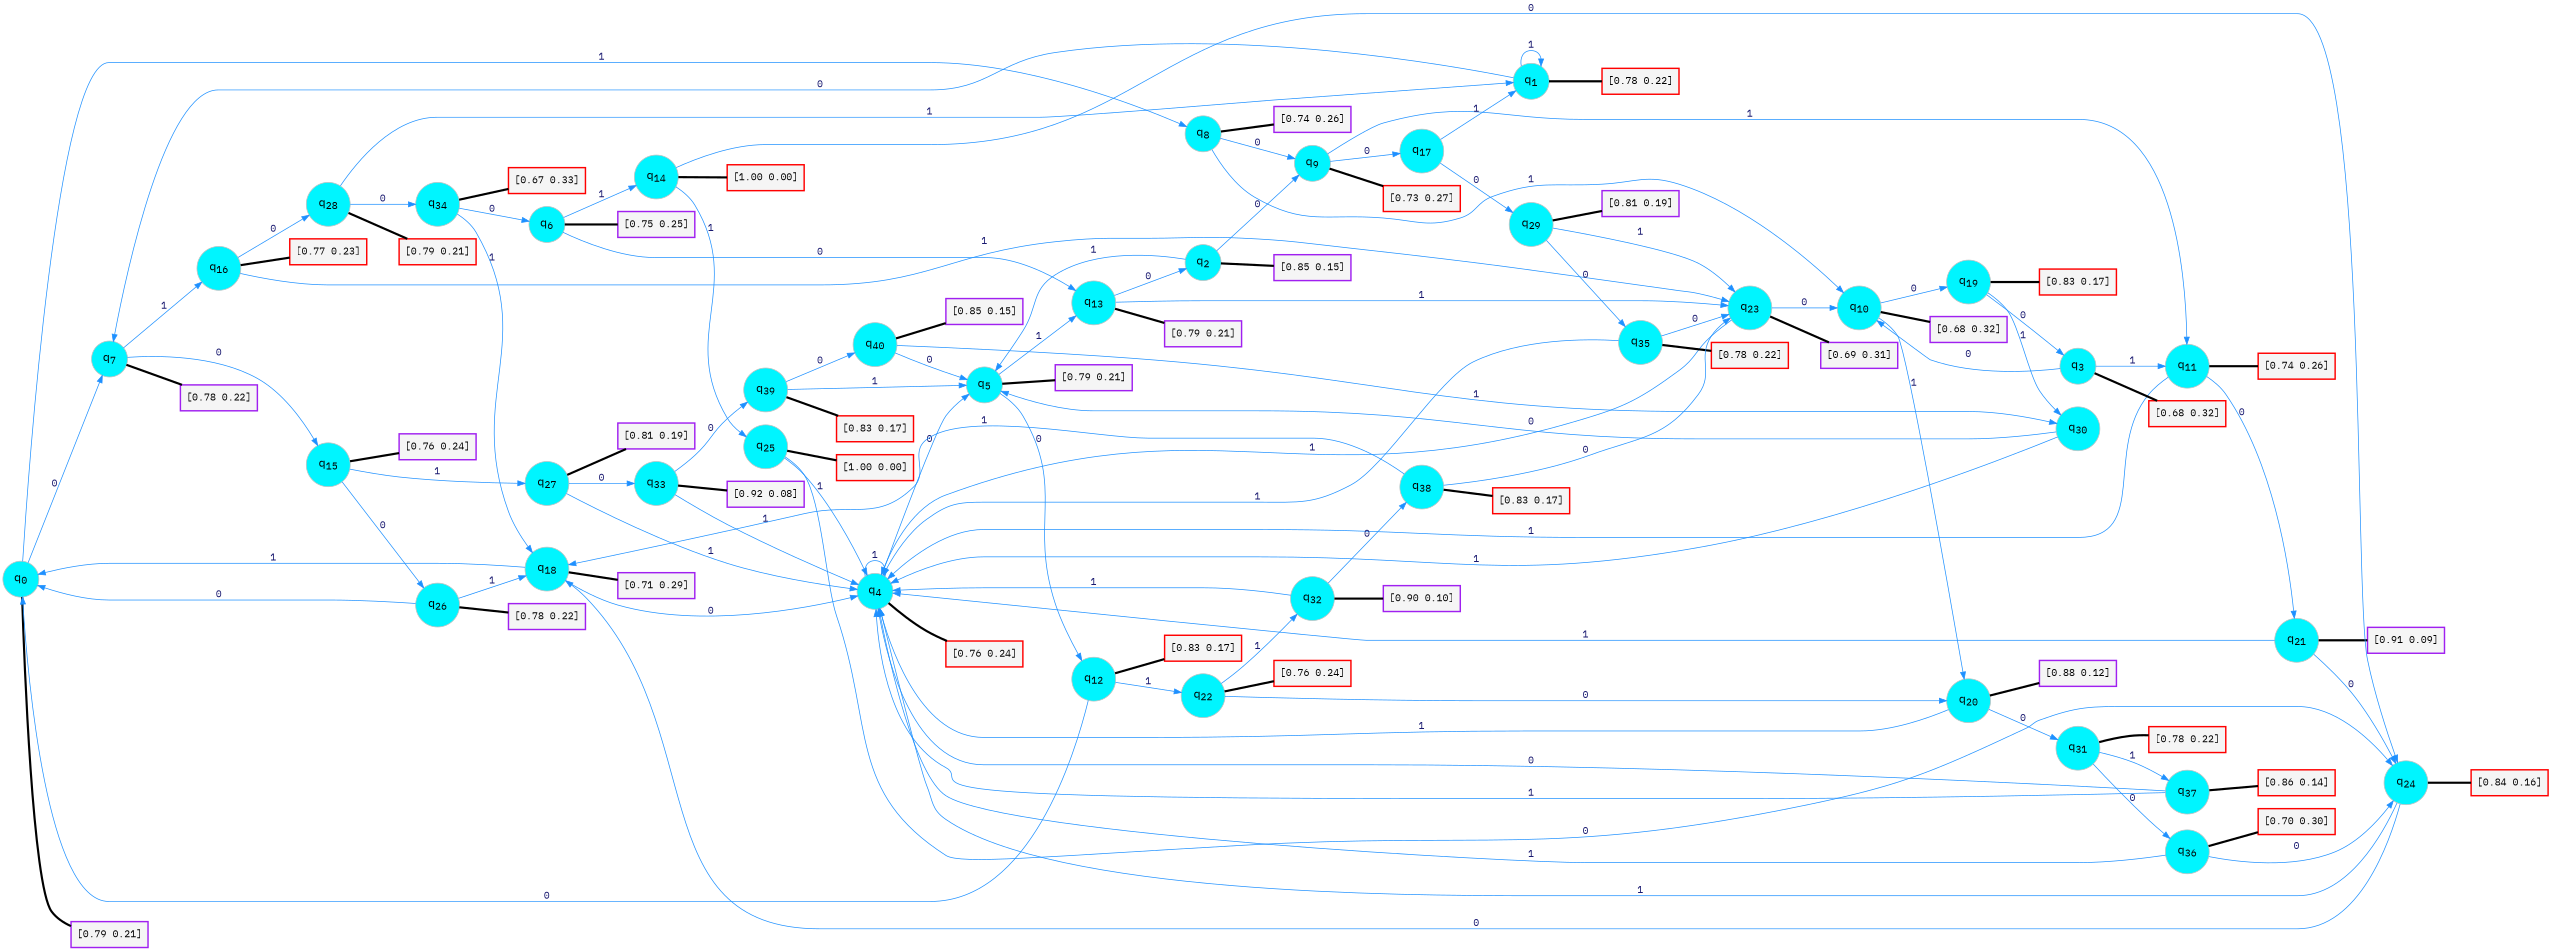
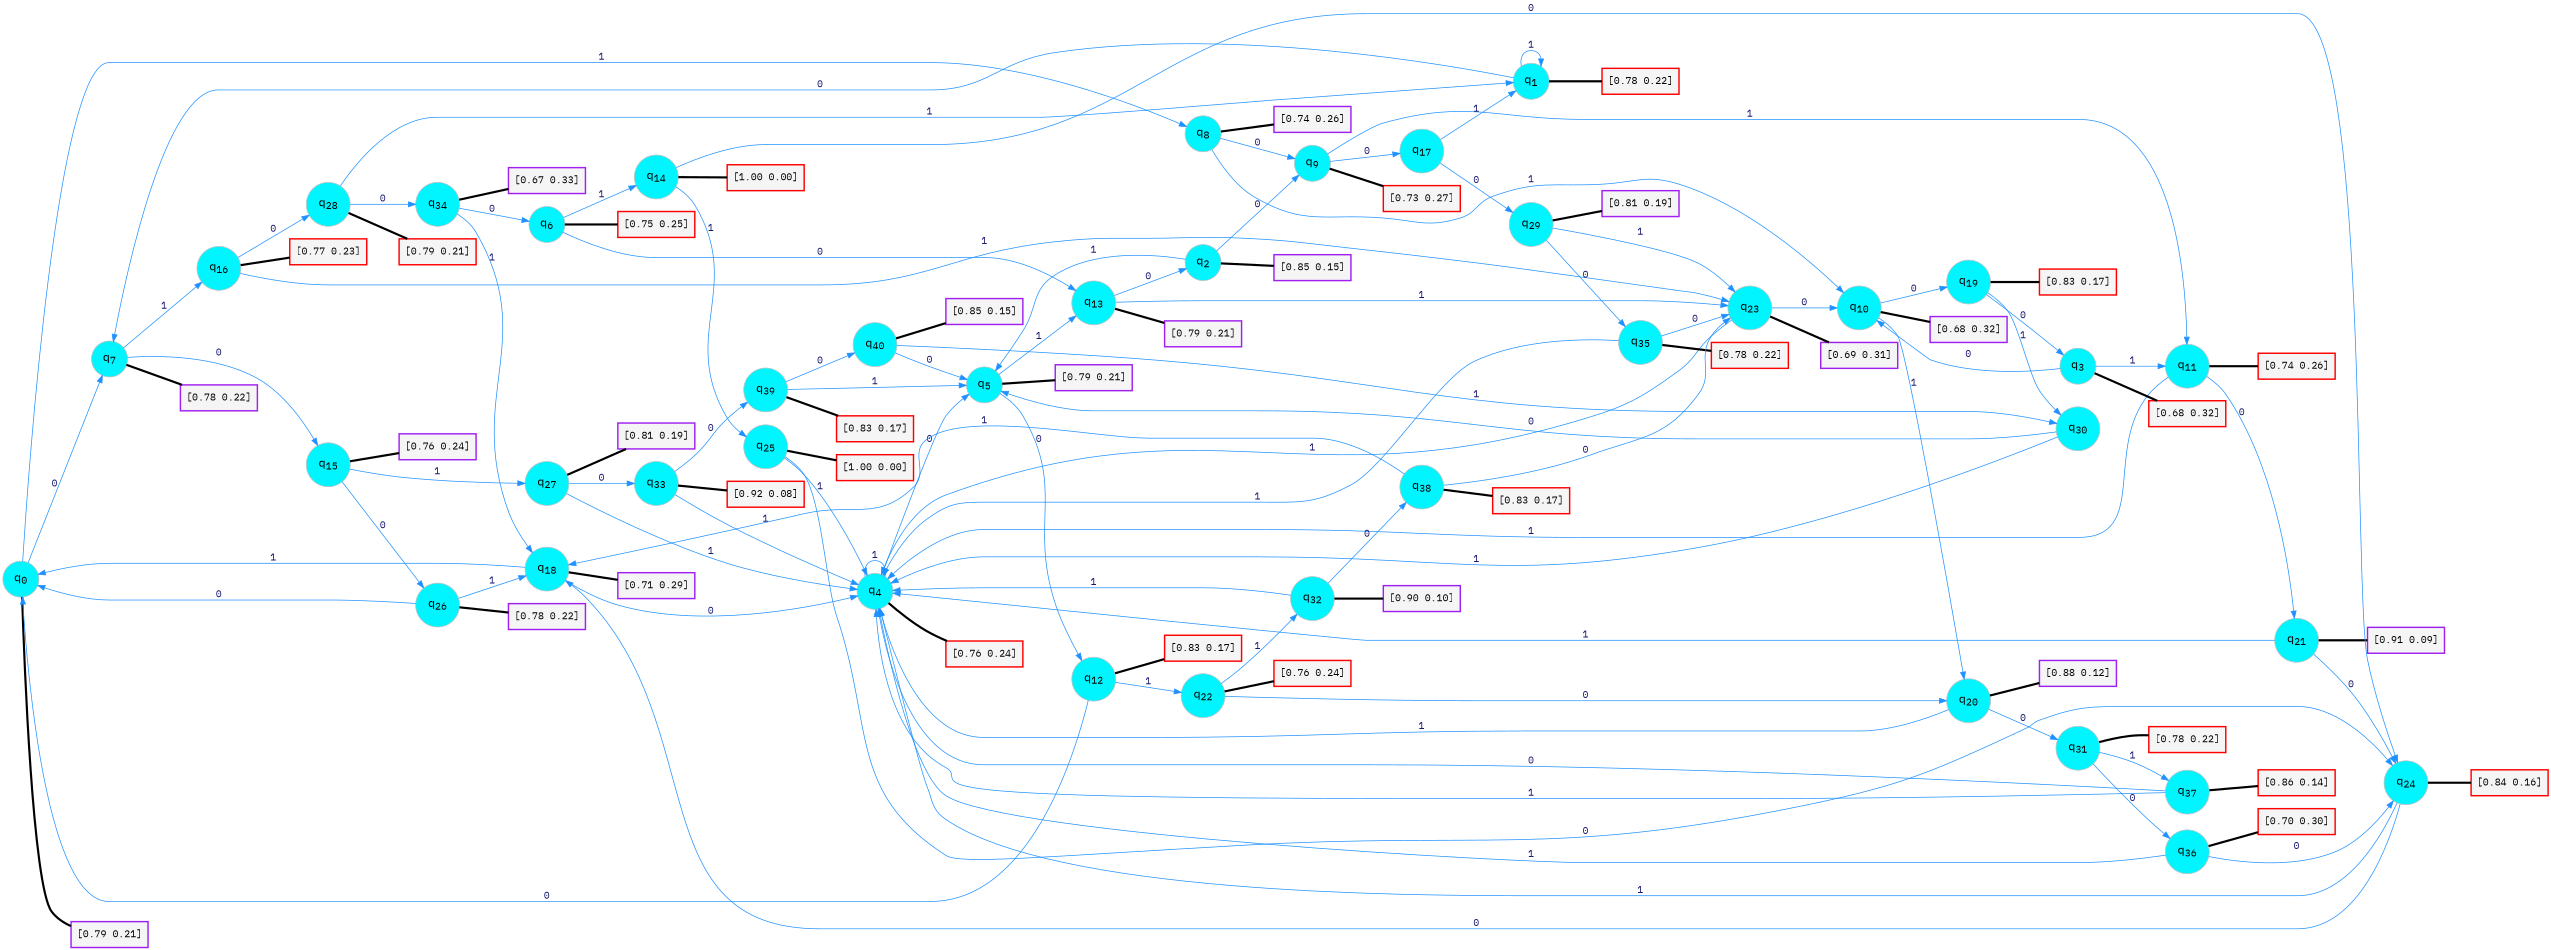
  digraph {
    fontname="IBM Plex Mono"
    rankdir=LR
    node [color=gray fillcolor=turquoise1 fontcolor=black fontname="IBM Plex Mono" fontsize=16 fontweight=bold shape=circle style=filled]
    edge [arrowsize=1 color=dodgerblue1 fontcolor=midnightblue fontname="IBM Plex Mono" fontweight=bold penwidth=1 style=solid weight=20]
    n1 [label=<q<SUB>0</SUB>>]
    n2 [label=<q<SUB>7</SUB>>]
    n3 [label=<q<SUB>8</SUB>>]
    n4 [color=purple fillcolor=whitesmoke fontsize=14 label="[0.79 0.21]" penwidth=2 shape=box]
    n5 [label=<q<SUB>15</SUB>>]
    n6 [label=<q<SUB>16</SUB>>]
    n7 [color=purple fillcolor=whitesmoke fontsize=14 label="[0.78 0.22]" penwidth=2 shape=box]
    n8 [label=<q<SUB>9</SUB>>]
    n9 [label=<q<SUB>10</SUB>>]
    n10 [color=purple fillcolor=whitesmoke fontsize=14 label="[0.74 0.26]" penwidth=2 shape=box]
    n11 [label=<q<SUB>1</SUB>>]
    n12 [color=red fillcolor=whitesmoke fontsize=14 label="[0.78 0.22]" penwidth=2 shape=box]
    n13 [label=<q<SUB>2</SUB>>]
    n14 [label=<q<SUB>5</SUB>>]
    n15 [color=purple fillcolor=whitesmoke fontsize=14 label="[0.85 0.15]" penwidth=2 shape=box]
    n16 [label=<q<SUB>12</SUB>>]
    n17 [label=<q<SUB>13</SUB>>]
    n18 [color=purple fillcolor=whitesmoke fontsize=14 label="[0.79 0.21]" penwidth=2 shape=box]
    n19 [label=<q<SUB>11</SUB>>]
    n20 [label=<q<SUB>17</SUB>>]
    n21 [color=red fillcolor=whitesmoke fontsize=14 label="[0.73 0.27]" penwidth=2 shape=box]
    n22 [label=<q<SUB>3</SUB>>]
    n23 [color=red fillcolor=whitesmoke fontsize=14 label="[0.68 0.32]" penwidth=2 shape=box]
    n24 [label=<q<SUB>19</SUB>>]
    n25 [label=<q<SUB>20</SUB>>]
    n26 [color=purple fillcolor=whitesmoke fontsize=14 label="[0.68 0.32]" penwidth=2 shape=box]
    n27 [label=<q<SUB>4</SUB>>]
    n28 [label=<q<SUB>21</SUB>>]
    n29 [color=red fillcolor=whitesmoke fontsize=14 label="[0.74 0.26]" penwidth=2 shape=box]
    n30 [color=red fillcolor=whitesmoke fontsize=14 label="[0.76 0.24]" penwidth=2 shape=box]
    n31 [label=<q<SUB>22</SUB>>]
    n32 [color=red fillcolor=whitesmoke fontsize=14 label="[0.83 0.17]" penwidth=2 shape=box]
    n33 [label=<q<SUB>23</SUB>>]
    n34 [color=purple fillcolor=whitesmoke fontsize=14 label="[0.79 0.21]" penwidth=2 shape=box]
    n35 [label=<q<SUB>6</SUB>>]
    n36 [label=<q<SUB>14</SUB>>]
-   n37 [color=purple fillcolor=whitesmoke fontsize=14 label="[0.75 0.25]" penwidth=2 shape=box]
+   n37 [color=red fillcolor=whitesmoke fontsize=14 label="[0.75 0.25]" penwidth=2 shape=box]
    n38 [label=<q<SUB>24</SUB>>]
    n39 [label=<q<SUB>25</SUB>>]
    n40 [color=red fillcolor=whitesmoke fontsize=14 label="[1.00 0.00]" penwidth=2 shape=box]
    n41 [label=<q<SUB>26</SUB>>]
    n42 [label=<q<SUB>27</SUB>>]
    n43 [color=purple fillcolor=whitesmoke fontsize=14 label="[0.76 0.24]" penwidth=2 shape=box]
    n44 [label=<q<SUB>28</SUB>>]
    n45 [color=red fillcolor=whitesmoke fontsize=14 label="[0.77 0.23]" penwidth=2 shape=box]
    n46 [label=<q<SUB>29</SUB>>]
    n47 [label=<q<SUB>30</SUB>>]
    n48 [color=red fillcolor=whitesmoke fontsize=14 label="[0.83 0.17]" penwidth=2 shape=box]
    n49 [label=<q<SUB>31</SUB>>]
    n50 [color=purple fillcolor=whitesmoke fontsize=14 label="[0.88 0.12]" penwidth=2 shape=box]
    n51 [color=purple fillcolor=whitesmoke fontsize=14 label="[0.91 0.09]" penwidth=2 shape=box]
    n52 [label=<q<SUB>32</SUB>>]
    n53 [color=red fillcolor=whitesmoke fontsize=14 label="[0.76 0.24]" penwidth=2 shape=box]
    n54 [color=purple fillcolor=whitesmoke fontsize=14 label="[0.69 0.31]" penwidth=2 shape=box]
    n55 [label=<q<SUB>18</SUB>>]
    n56 [color=red fillcolor=whitesmoke fontsize=14 label="[0.84 0.16]" penwidth=2 shape=box]
    n57 [color=red fillcolor=whitesmoke fontsize=14 label="[1.00 0.00]" penwidth=2 shape=box]
    n58 [color=purple fillcolor=whitesmoke fontsize=14 label="[0.78 0.22]" penwidth=2 shape=box]
    n59 [label=<q<SUB>33</SUB>>]
    n60 [color=purple fillcolor=whitesmoke fontsize=14 label="[0.81 0.19]" penwidth=2 shape=box]
    n61 [label=<q<SUB>34</SUB>>]
    n62 [color=red fillcolor=whitesmoke fontsize=14 label="[0.79 0.21]" penwidth=2 shape=box]
    n63 [label=<q<SUB>35</SUB>>]
    n64 [color=purple fillcolor=whitesmoke fontsize=14 label="[0.81 0.19]" penwidth=2 shape=box]
    n65 [color=purple fillcolor=whitesmoke fontsize=14 label="[0.71 0.29]" penwidth=2 shape=box]
    n66 [label=<q<SUB>36</SUB>>]
    n67 [label=<q<SUB>37</SUB>>]
    n68 [color=red fillcolor=whitesmoke fontsize=14 label="[0.78 0.22]" penwidth=2 shape=box]
    n69 [label=<q<SUB>38</SUB>>]
    n70 [color=purple fillcolor=whitesmoke fontsize=14 label="[0.90 0.10]" penwidth=2 shape=box]
    n71 [label=<q<SUB>39</SUB>>]
-   n72 [color=purple fillcolor=whitesmoke fontsize=14 label="[0.92 0.08]" penwidth=2 shape=box]
-   n73 [color=red fillcolor=whitesmoke fontsize=14 label="[0.67 0.33]" penwidth=2 shape=box]
+   n72 [color=red fillcolor=whitesmoke fontsize=14 label="[0.92 0.08]" penwidth=2 shape=box]
+   n73 [color=purple fillcolor=whitesmoke fontsize=14 label="[0.67 0.33]" penwidth=2 shape=box]
    n74 [color=red fillcolor=whitesmoke fontsize=14 label="[0.78 0.22]" penwidth=2 shape=box]
    n75 [color=red fillcolor=whitesmoke fontsize=14 label="[0.70 0.30]" penwidth=2 shape=box]
    n76 [color=red fillcolor=whitesmoke fontsize=14 label="[0.86 0.14]" penwidth=2 shape=box]
    n77 [color=red fillcolor=whitesmoke fontsize=14 label="[0.83 0.17]" penwidth=2 shape=box]
    n78 [label=<q<SUB>40</SUB>>]
    n79 [color=red fillcolor=whitesmoke fontsize=14 label="[0.83 0.17]" penwidth=2 shape=box]
    n80 [color=purple fillcolor=whitesmoke fontsize=14 label="[0.85 0.15]" penwidth=2 shape=box]
    n1 -> n2 [label=0]
    n1 -> n3 [label=1]
    n1 -> n4 [arrowhead=none color=black penwidth=3]
    n2 -> n5 [label=0]
    n2 -> n6 [label=1]
    n2 -> n7 [arrowhead=none color=black penwidth=3]
    n3 -> n8 [label=0]
    n3 -> n9 [label=1]
    n3 -> n10 [arrowhead=none color=black penwidth=3]
    n5 -> n41 [label=0]
    n5 -> n42 [label=1]
    n5 -> n43 [arrowhead=none color=black penwidth=3]
    n6 -> n33 [label=1]
    n6 -> n44 [label=0]
    n6 -> n45 [arrowhead=none color=black penwidth=3]
    n8 -> n19 [label=1]
    n8 -> n20 [label=0]
    n8 -> n21 [arrowhead=none color=black penwidth=3]
    n9 -> n24 [label=0]
    n9 -> n25 [label=1]
    n9 -> n26 [arrowhead=none color=black penwidth=3]
    n11 -> n2 [label=0]
    n11 -> n11 [label=1]
    n11 -> n12 [arrowhead=none color=black penwidth=3]
    n13 -> n8 [label=0]
    n13 -> n14 [label=1]
    n13 -> n15 [arrowhead=none color=black penwidth=3]
    n14 -> n16 [label=0]
    n14 -> n17 [label=1]
    n14 -> n18 [arrowhead=none color=black penwidth=3]
    n16 -> n1 [label=0]
    n16 -> n31 [label=1]
    n16 -> n32 [arrowhead=none color=black penwidth=3]
    n17 -> n13 [label=0]
    n17 -> n33 [label=1]
    n17 -> n34 [arrowhead=none color=black penwidth=3]
    n19 -> n27 [label=1]
    n19 -> n28 [label=0]
    n19 -> n29 [arrowhead=none color=black penwidth=3]
    n20 -> n11 [label=1]
    n20 -> n46 [label=0]
    n22 -> n9 [label=0]
    n22 -> n19 [label=1]
    n22 -> n23 [arrowhead=none color=black penwidth=3]
    n24 -> n22 [label=0]
    n24 -> n47 [label=1]
    n24 -> n48 [arrowhead=none color=black penwidth=3]
    n25 -> n27 [label=1]
    n25 -> n49 [label=0]
    n25 -> n50 [arrowhead=none color=black penwidth=3]
    n27 -> n14 [label=0]
    n27 -> n27 [label=1]
    n27 -> n30 [arrowhead=none color=black penwidth=3]
    n28 -> n27 [label=1]
    n28 -> n38 [label=0]
    n28 -> n51 [arrowhead=none color=black penwidth=3]
    n31 -> n25 [label=0]
    n31 -> n52 [label=1]
    n31 -> n53 [arrowhead=none color=black penwidth=3]
    n33 -> n9 [label=0]
    n33 -> n27 [label=1]
    n33 -> n54 [arrowhead=none color=black penwidth=3]
    n35 -> n17 [label=0]
    n35 -> n36 [label=1]
    n35 -> n37 [arrowhead=none color=black penwidth=3]
    n36 -> n38 [label=0]
    n36 -> n39 [label=1]
    n36 -> n40 [arrowhead=none color=black penwidth=3]
    n38 -> n27 [label=1]
    n38 -> n55 [label=0]
    n38 -> n56 [arrowhead=none color=black penwidth=3]
    n39 -> n27 [label=1]
    n39 -> n38 [label=0]
    n39 -> n57 [arrowhead=none color=black penwidth=3]
    n41 -> n1 [label=0]
    n41 -> n55 [label=1]
    n41 -> n58 [arrowhead=none color=black penwidth=3]
    n42 -> n27 [label=1]
    n42 -> n59 [label=0]
    n42 -> n60 [arrowhead=none color=black penwidth=3]
    n44 -> n11 [label=1]
    n44 -> n61 [label=0]
    n44 -> n62 [arrowhead=none color=black penwidth=3]
    n46 -> n33 [label=1]
    n46 -> n63 [label=0]
    n46 -> n64 [arrowhead=none color=black penwidth=3]
    n47 -> n14 [label=0]
    n47 -> n27 [label=1]
    n49 -> n66 [label=0]
    n49 -> n67 [label=1]
    n49 -> n68 [arrowhead=none color=black penwidth=3]
    n52 -> n27 [label=1]
    n52 -> n69 [label=0]
    n52 -> n70 [arrowhead=none color=black penwidth=3]
    n55 -> n1 [label=1]
    n55 -> n27 [label=0]
    n55 -> n65 [arrowhead=none color=black penwidth=3]
    n59 -> n27 [label=1]
    n59 -> n71 [label=0]
    n59 -> n72 [arrowhead=none color=black penwidth=3]
    n61 -> n35 [label=0]
    n61 -> n55 [label=1]
    n61 -> n73 [arrowhead=none color=black penwidth=3]
    n63 -> n27 [label=1]
    n63 -> n33 [label=0]
    n63 -> n74 [arrowhead=none color=black penwidth=3]
    n66 -> n27 [label=1]
    n66 -> n38 [label=0]
    n66 -> n75 [arrowhead=none color=black penwidth=3]
    n67 -> n27 [label=0]
    n67 -> n27 [label=1]
    n67 -> n76 [arrowhead=none color=black penwidth=3]
    n69 -> n33 [label=0]
    n69 -> n55 [label=1]
    n69 -> n77 [arrowhead=none color=black penwidth=3]
    n71 -> n14 [label=1]
    n71 -> n78 [label=0]
    n71 -> n79 [arrowhead=none color=black penwidth=3]
    n78 -> n14 [label=0]
    n78 -> n47 [label=1]
    n78 -> n80 [arrowhead=none color=black penwidth=3]
  }
